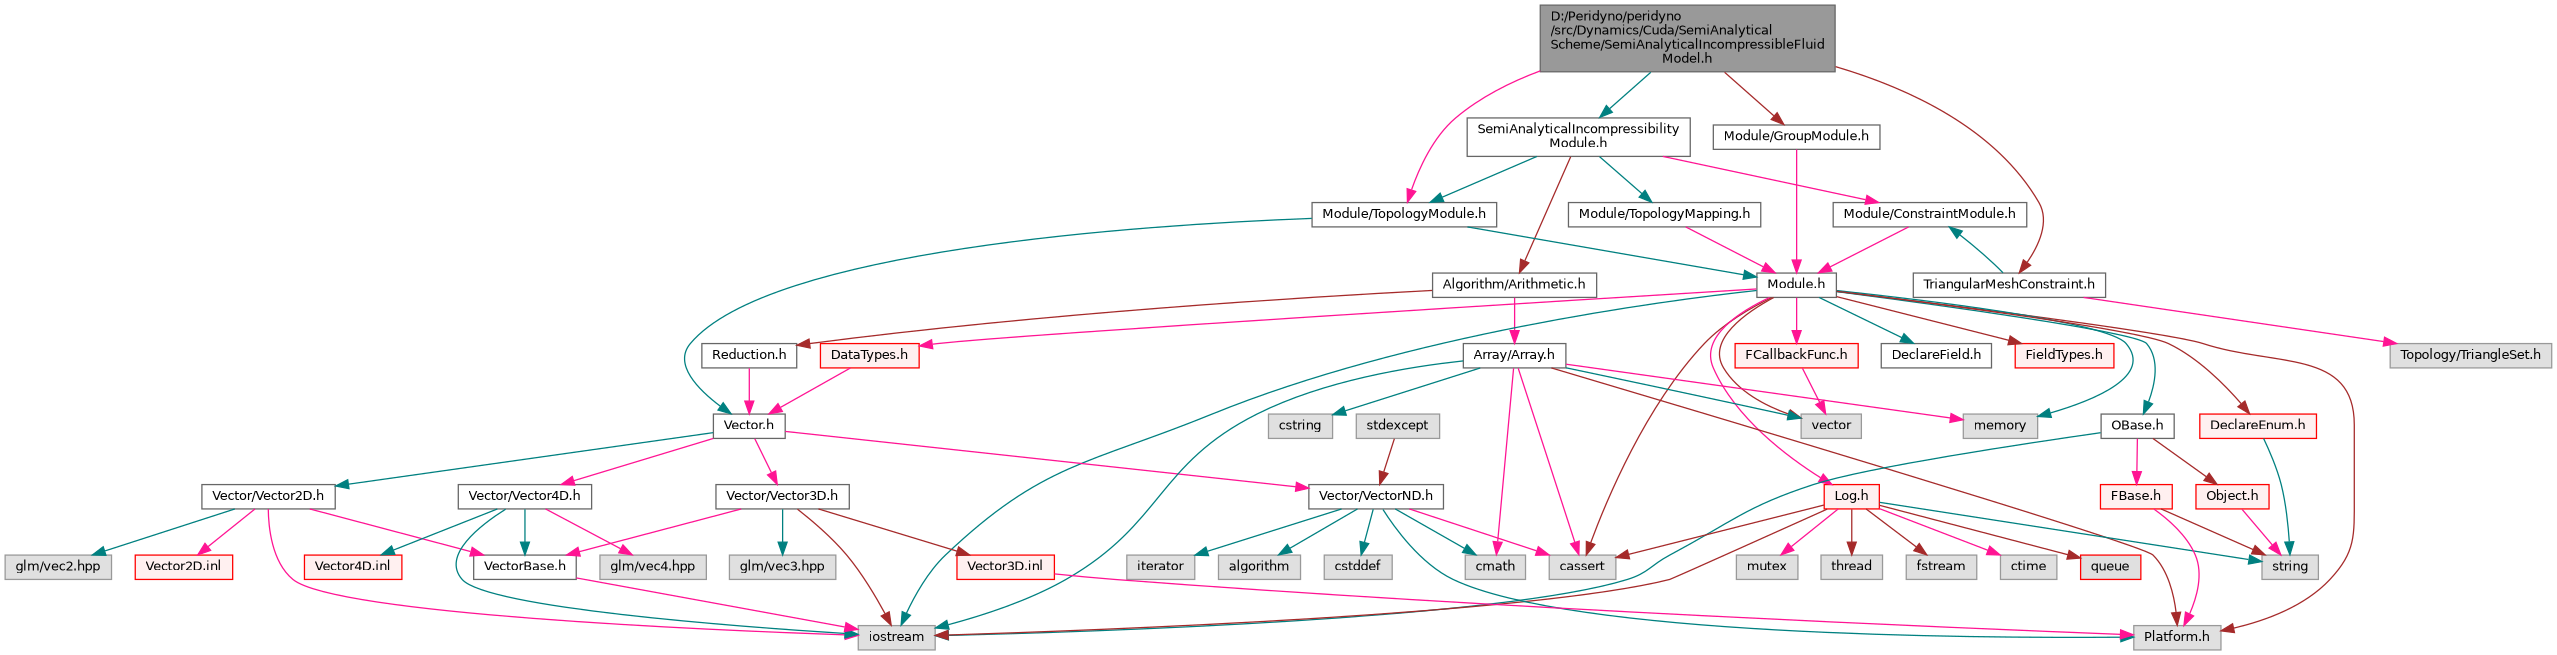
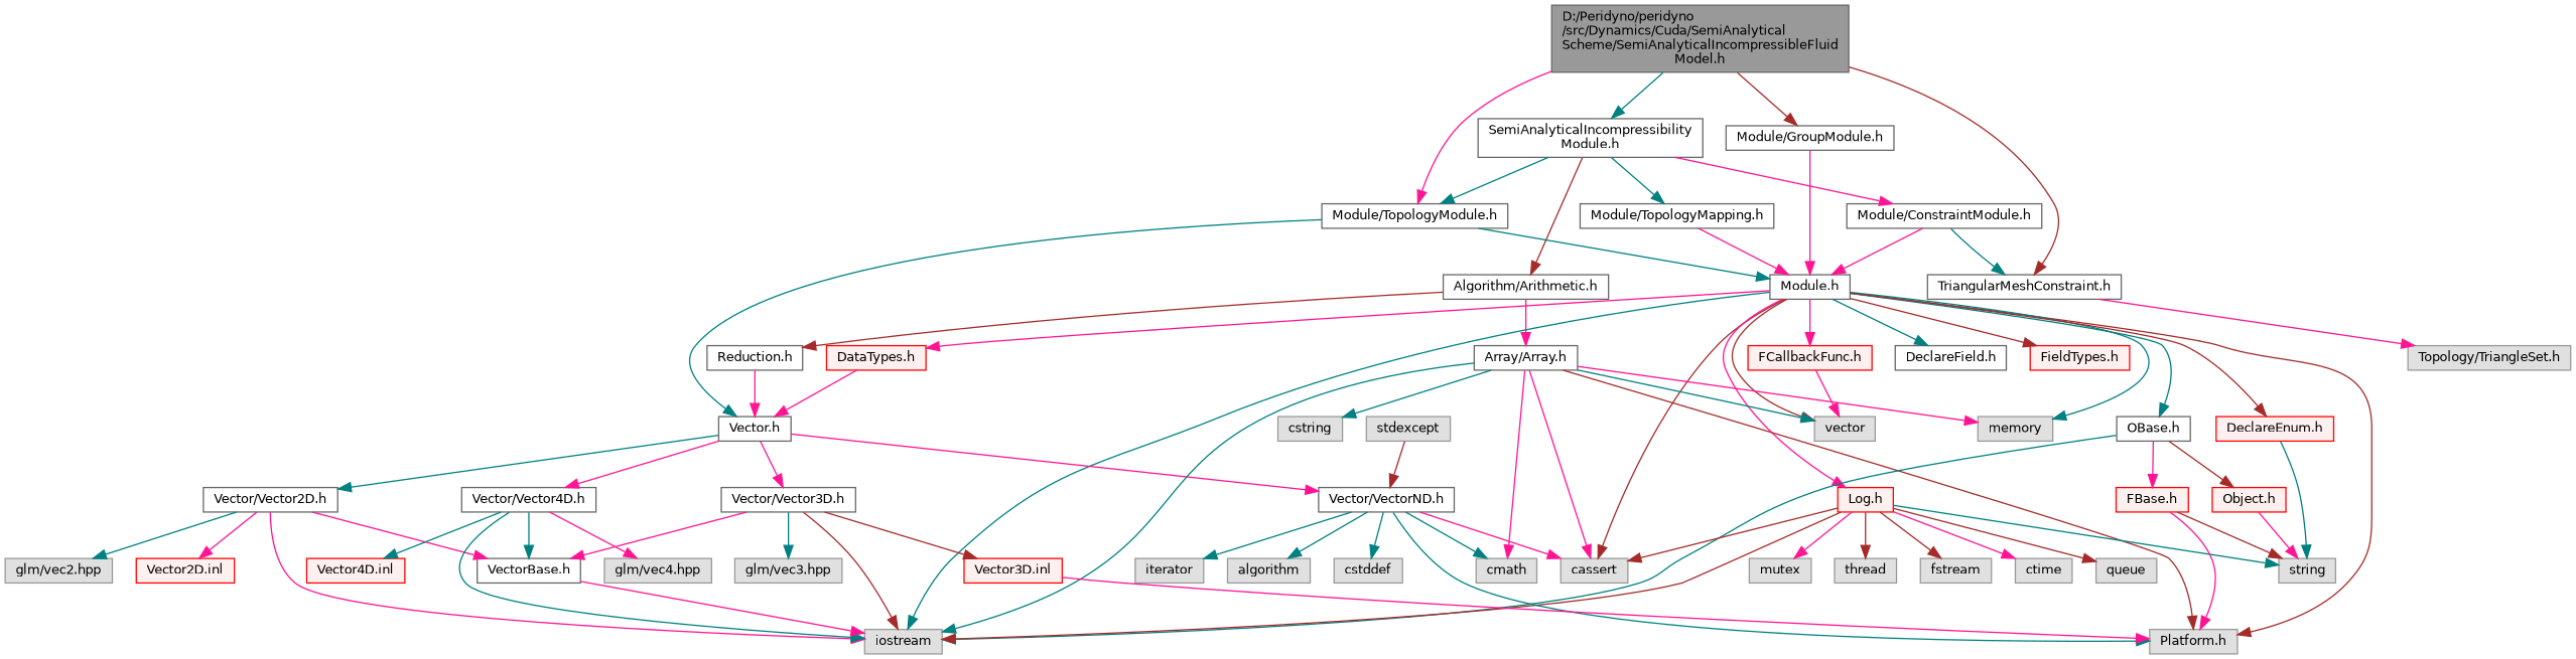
  digraph {
    node [color=grey60 fillcolor="#E0E0E0" fontname=Helvetica fontsize=10 shape=box style=filled]
    edge [color=deeppink fontname=Helvetica fontsize=10 labelfontname=Helvetica labelfontsize=10 style=solid]
    n1 [color=gray40 fillcolor=grey60 fontcolor=black height=0.2 label="D:/Peridyno/peridyno\l/src/Dynamics/Cuda/SemiAnalytical\lScheme/SemiAnalyticalIncompressibleFluid\lModel.h" width=0.4]
    n2 [color=grey40 fillcolor=white height=0.2 label="SemiAnalyticalIncompressibility\lModule.h" width=0.4]
    n3 [color=grey40 fillcolor=white height=0.2 label="Module/TopologyModule.h" width=0.4]
    n4 [color=grey40 fillcolor=white height=0.2 label="Module/GroupModule.h" width=0.4]
    n5 [color=grey40 fillcolor=white height=0.2 label="TriangularMeshConstraint.h" width=0.4]
    n6 [color=grey40 fillcolor=white height=0.2 label="Module/ConstraintModule.h" width=0.4]
    n7 [color=grey40 fillcolor=white height=0.2 label="Module/TopologyMapping.h" width=0.4]
    n8 [color=grey40 fillcolor=white height=0.2 label="Algorithm/Arithmetic.h" width=0.4]
    n9 [color=grey40 fillcolor=white height=0.2 label="Module.h" width=0.4]
    n10 [color=grey40 fillcolor=white height=0.2 label="Vector.h" width=0.4]
    n11 [height=0.2 label="Topology/TriangleSet.h" width=0.4]
    n12 [color=grey40 fillcolor=white height=0.2 label="Reduction.h" width=0.4]
    n13 [color=grey40 fillcolor=white height=0.2 label="Array/Array.h" width=0.4]
    n14 [height=0.2 label="Platform.h" width=0.4]
    n15 [height=0.2 label=memory width=0.4]
    n16 [height=0.2 label=vector width=0.4]
    n17 [height=0.2 label=cassert width=0.4]
    n18 [height=0.2 label=iostream width=0.4]
    n19 [color=grey40 fillcolor=white height=0.2 label="OBase.h" width=0.4]
    n20 [color=red fillcolor="#FFF0F0" height=0.2 label="Log.h" width=0.4]
    n21 [color=red fillcolor="#FFF0F0" height=0.2 label="DataTypes.h" width=0.4]
    n22 [color=red fillcolor="#FFF0F0" height=0.2 label="DeclareEnum.h" width=0.4]
    n23 [color=grey40 fillcolor=white height=0.2 label="DeclareField.h" width=0.4]
    n24 [color=red fillcolor="#FFF0F0" height=0.2 label="FCallbackFunc.h" width=0.4]
    n25 [color=red fillcolor="#FFF0F0" height=0.2 label="FieldTypes.h" width=0.4]
    n26 [color=red fillcolor="#FFF0F0" height=0.2 label="FBase.h" width=0.4]
    n27 [color=red fillcolor="#FFF0F0" height=0.2 label="Object.h" width=0.4]
    n28 [height=0.2 label=string width=0.4]
    n29 [height=0.2 label=mutex width=0.4]
    n30 [height=0.2 label=thread width=0.4]
    n31 [height=0.2 label=fstream width=0.4]
    n32 [height=0.2 label=ctime width=0.4]
-   n33 [color=red height=0.2 label=queue width=0.4]
+   n33 [height=0.2 label=queue width=0.4]
    n34 [color=grey40 fillcolor=white height=0.2 label="Vector/Vector2D.h" width=0.4]
    n35 [color=grey40 fillcolor=white height=0.2 label="Vector/Vector3D.h" width=0.4]
    n36 [color=grey40 fillcolor=white height=0.2 label="Vector/Vector4D.h" width=0.4]
    n37 [color=grey40 fillcolor=white height=0.2 label="Vector/VectorND.h" width=0.4]
    n38 [height=0.2 label="glm/vec2.hpp" width=0.4]
    n39 [color=grey40 fillcolor=white height=0.2 label="VectorBase.h" width=0.4]
    n40 [color=red fillcolor="#FFF0F0" height=0.2 label="Vector2D.inl" width=0.4]
    n41 [height=0.2 label="glm/vec3.hpp" width=0.4]
    n42 [color=red fillcolor="#FFF0F0" height=0.2 label="Vector3D.inl" width=0.4]
    n43 [height=0.2 label="glm/vec4.hpp" width=0.4]
    n44 [color=red fillcolor="#FFF0F0" height=0.2 label="Vector4D.inl" width=0.4]
    n45 [height=0.2 label=cstddef width=0.4]
    n46 [height=0.2 label=iterator width=0.4]
    n47 [height=0.2 label=algorithm width=0.4]
    n48 [height=0.2 label=cmath width=0.4]
    n49 [height=0.2 label=stdexcept width=0.4]
    n50 [height=0.2 label=cstring width=0.4]
    n1 -> n2 [color=teal]
    n1 -> n3
    n1 -> n4 [color=brown]
    n1 -> n5 [color=brown]
    n2 -> n3 [color=teal]
    n2 -> n6
    n2 -> n7 [color=teal]
    n2 -> n8 [color=brown]
    n3 -> n9 [color=teal]
    n3 -> n10 [color=teal]
    n4 -> n9
-   n5 -> n6 [color=teal]
+   n6 -> n5 [color=teal]
    n5 -> n11
    n6 -> n9
    n7 -> n9
    n8 -> n12 [color=brown]
    n8 -> n13
    n9 -> n14 [color=brown]
    n9 -> n15 [color=teal]
    n9 -> n16 [color=brown]
    n9 -> n17 [color=brown]
    n9 -> n18 [color=teal]
    n9 -> n19 [color=teal]
    n9 -> n20
    n9 -> n21
    n9 -> n22 [color=brown]
    n9 -> n23 [color=teal]
    n9 -> n24
    n9 -> n25 [color=brown]
    n10 -> n34 [color=teal]
    n10 -> n35
    n10 -> n36
    n10 -> n37
    n12 -> n10
    n13 -> n14 [color=brown]
    n13 -> n15
    n13 -> n16 [color=teal]
    n13 -> n17
    n13 -> n18 [color=teal]
    n13 -> n48
    n13 -> n50 [color=teal]
    n19 -> n18 [color=teal]
    n19 -> n26
    n19 -> n27 [color=brown]
    n20 -> n17 [color=brown]
    n20 -> n18 [color=brown]
    n20 -> n28 [color=teal]
    n20 -> n29
    n20 -> n30 [color=brown]
    n20 -> n31 [color=brown]
    n20 -> n32
    n20 -> n33 [color=brown]
    n21 -> n10
    n22 -> n28 [color=teal]
    n24 -> n16
    n26 -> n14
    n26 -> n28 [color=brown]
    n27 -> n28
    n34 -> n18
    n34 -> n38 [color=teal]
    n34 -> n39
    n34 -> n40
    n35 -> n18 [color=brown]
    n35 -> n39
    n35 -> n41 [color=teal]
    n35 -> n42 [color=brown]
    n36 -> n18 [color=teal]
    n36 -> n39 [color=teal]
    n36 -> n43
    n36 -> n44 [color=teal]
    n37 -> n14 [color=teal]
    n37 -> n17
    n37 -> n45 [color=teal]
    n37 -> n46 [color=teal]
    n37 -> n47 [color=teal]
    n37 -> n48 [color=teal]
    n39 -> n18
    n42 -> n14
    n49 -> n37 [color=brown]
  }
